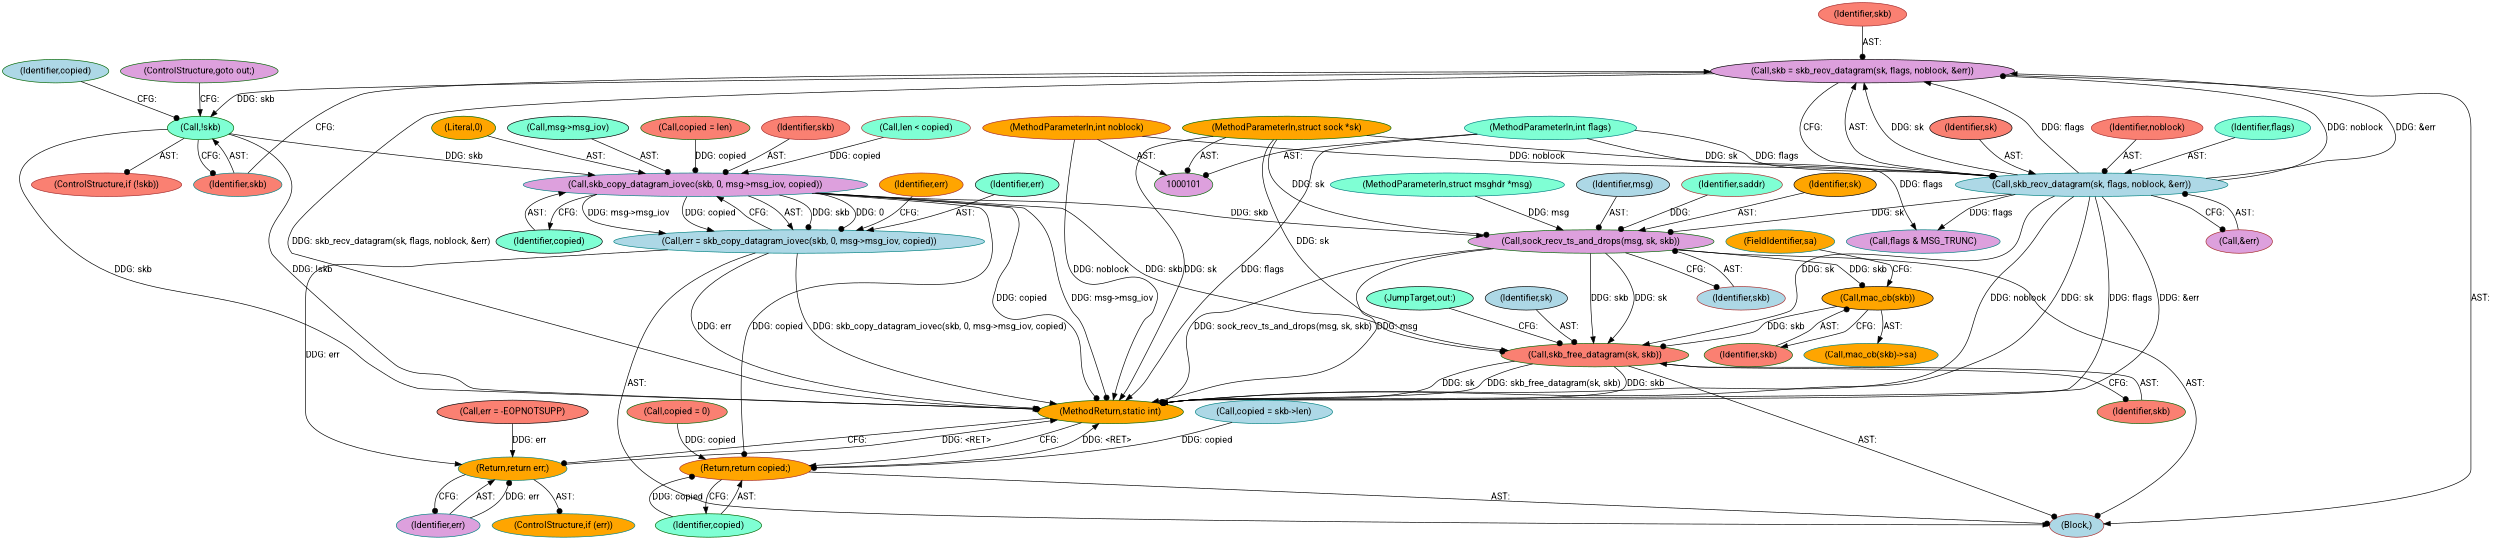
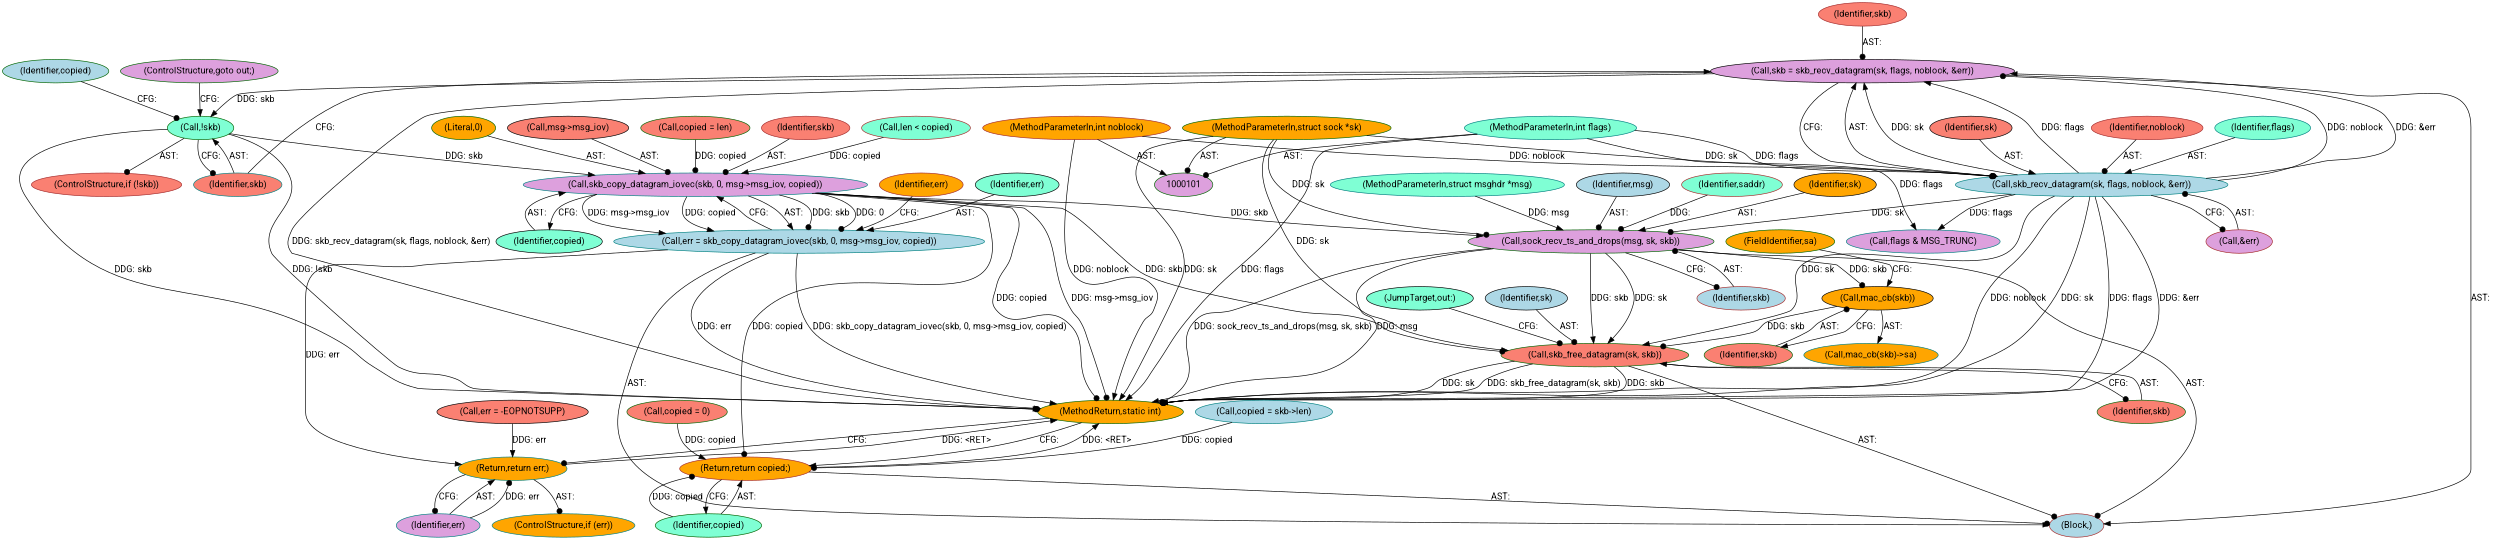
  digraph {
    fontname=Roboto
    node [color=teal fillcolor=salmon fontname=Roboto style=filled]
    edge [arrowhead=normal fontname=Roboto]
    n1 [color=black fillcolor=plum label="(Call,skb = skb_recv_datagram(sk, flags, noblock, &err))"]
    n2 [fillcolor=lightblue label="(Call,skb_recv_datagram(sk, flags, noblock, &err))"]
    n3 [color=darkgreen fillcolor=aquamarine label="(Call,!skb)"]
    n4 [color=darkgreen fillcolor=orange label="(MethodReturn,static int)"]
    n5 [color=brown fillcolor=lightblue label="(Block,)"]
    n6 [color=darkgreen fillcolor=plum label="(Call,sock_recv_ts_and_drops(msg, sk, skb))"]
    n7 [color=darkgreen label="(Call,skb_free_datagram(sk, skb))"]
    n8 [color=brown fillcolor=plum label="(Call,&err)"]
    n9 [fillcolor=plum label="(Call,flags & MSG_TRUNC)"]
    n10 [fillcolor=plum label="(Call,skb_copy_datagram_iovec(skb, 0, msg->msg_iov, copied))"]
    n11 [label="(Identifier,skb)"]
    n12 [color=brown label="(ControlStructure,if (!skb))"]
    n13 [color=brown fillcolor=orange label="(Return,return copied;)"]
    n14 [fillcolor=orange label="(Return,return err;)"]
    n15 [color=black fillcolor=orange label="(Call,mac_cb(skb))"]
    n16 [color=brown fillcolor=lightblue label="(Identifier,skb)"]
    n17 [color=darkgreen label="(Identifier,skb)"]
    n18 [color=darkgreen fillcolor=orange label="(MethodParameterIn,struct sock *sk)"]
    1000101 [color=darkgreen fillcolor=plum]
    n20 [fillcolor=aquamarine label="(MethodParameterIn,int flags)"]
    n21 [color=brown fillcolor=orange label="(MethodParameterIn,int noblock)"]
    n22 [fillcolor=lightblue label="(Call,err = skb_copy_datagram_iovec(skb, 0, msg->msg_iov, copied))"]
    n23 [color=black fillcolor=aquamarine label="(Identifier,copied)"]
    n24 [color=darkgreen fillcolor=aquamarine label="(Identifier,copied)"]
    n25 [fillcolor=plum label="(Identifier,err)"]
    n26 [fillcolor=orange label="(ControlStructure,if (err))"]
    n27 [fillcolor=orange label="(Call,mac_cb(skb)->sa)"]
    n28 [color=darkgreen label="(Identifier,skb)"]
    n29 [color=brown fillcolor=aquamarine label="(Identifier,saddr)"]
    n30 [color=darkgreen fillcolor=lightblue label="(Identifier,copied)"]
    n31 [color=darkgreen fillcolor=orange label="(Literal,0)"]
    n32 [fillcolor=lightblue label="(Call,copied = skb->len)"]
    n33 [color=brown fillcolor=orange label="(Identifier,err)"]
    n34 [color=black label="(Call,err = -EOPNOTSUPP)"]
-   n35 [color=black fillcolor=aquamarine label="(Call,msg->msg_iov)"]
+   n35 [color=black label="(Call,msg->msg_iov)"]
    n36 [color=darkgreen label="(Call,copied = len)"]
    n37 [color=brown label="(Identifier,skb)"]
    n38 [color=brown label="(Identifier,skb)"]
    n39 [color=black fillcolor=orange label="(Identifier,sk)"]
    n40 [color=darkgreen label="(Call,copied = 0)"]
    n41 [color=black fillcolor=aquamarine label="(JumpTarget,out:)"]
    n42 [color=black label="(Identifier,sk)"]
    n43 [color=brown label="(Identifier,noblock)"]
    n44 [fillcolor=aquamarine label="(MethodParameterIn,struct msghdr *msg)"]
-   n45 [fillcolor=orange label="(FieldIdentifier,sa)"]
+   n45 [color=darkgreen fillcolor=orange label="(FieldIdentifier,sa)"]
    n46 [color=black fillcolor=lightblue label="(Identifier,sk)"]
    n47 [fillcolor=aquamarine label="(Identifier,flags)"]
    n48 [color=darkgreen fillcolor=plum label="(ControlStructure,goto out;)"]
    n49 [color=brown fillcolor=aquamarine label="(Call,len < copied)"]
    n50 [color=black fillcolor=lightblue label="(Identifier,msg)"]
    n51 [color=black fillcolor=aquamarine label="(Identifier,err)"]
    n1 -> n2 [arrowhead=dot label="CFG: "]
    n1 -> n3 [label="DDG: skb"]
    n1 -> n4 [arrowhead=dot label="DDG: skb_recv_datagram(sk, flags, noblock, &err)"]
    n1 -> n5 [label="AST: "]
    n2 -> n1 [label="AST: "]
    n2 -> n1 [label="DDG: sk"]
    n2 -> n1 [label="DDG: flags"]
    n2 -> n1 [arrowhead=dot label="DDG: noblock"]
    n2 -> n1 [label="DDG: &err"]
    n2 -> n4 [label="DDG: flags"]
    n2 -> n4 [arrowhead=dot label="DDG: &err"]
    n2 -> n4 [arrowhead=dot label="DDG: noblock"]
    n2 -> n4 [label="DDG: sk"]
    n2 -> n6 [arrowhead=dot label="DDG: sk"]
    n2 -> n7 [label="DDG: sk"]
    n2 -> n8 [arrowhead=dot label="CFG: "]
    n2 -> n9 [label="DDG: flags"]
    n3 -> n4 [arrowhead=dot label="DDG: skb"]
    n3 -> n4 [label="DDG: !skb"]
    n3 -> n10 [label="DDG: skb"]
    n3 -> n11 [arrowhead=dot label="CFG: "]
    n3 -> n12 [arrowhead=dot label="AST: "]
    n4 -> n13 [label="CFG: "]
    n4 -> n14 [arrowhead=dot label="CFG: "]
    n6 -> n4 [label="DDG: msg"]
    n6 -> n4 [arrowhead=dot label="DDG: sock_recv_ts_and_drops(msg, sk, skb)"]
    n6 -> n5 [arrowhead=dot label="AST: "]
    n6 -> n7 [label="DDG: sk"]
    n6 -> n7 [label="DDG: skb"]
    n6 -> n15 [arrowhead=dot label="DDG: skb"]
    n6 -> n16 [arrowhead=dot label="CFG: "]
    n7 -> n4 [label="DDG: skb"]
    n7 -> n4 [arrowhead=dot label="DDG: sk"]
    n7 -> n4 [label="DDG: skb_free_datagram(sk, skb)"]
    n7 -> n5 [arrowhead=dot label="AST: "]
    n7 -> n17 [arrowhead=dot label="CFG: "]
    n8 -> n2 [arrowhead=dot label="AST: "]
    n10 -> n4 [arrowhead=dot label="DDG: copied"]
    n10 -> n4 [arrowhead=dot label="DDG: msg->msg_iov"]
    n10 -> n6 [label="DDG: skb"]
    n10 -> n7 [arrowhead=dot label="DDG: skb"]
    n10 -> n13 [arrowhead=dot label="DDG: copied"]
    n10 -> n22 [label="AST: "]
    n10 -> n22 [arrowhead=dot label="DDG: skb"]
    n10 -> n22 [arrowhead=dot label="DDG: 0"]
    n10 -> n22 [label="DDG: msg->msg_iov"]
    n10 -> n22 [label="DDG: copied"]
    n10 -> n23 [label="CFG: "]
    n11 -> n1 [label="CFG: "]
    n11 -> n3 [label="AST: "]
    n13 -> n4 [label="DDG: <RET>"]
    n13 -> n5 [arrowhead=dot label="AST: "]
    n13 -> n24 [label="CFG: "]
    n14 -> n4 [label="DDG: <RET>"]
    n14 -> n25 [arrowhead=dot label="CFG: "]
    n14 -> n26 [arrowhead=dot label="AST: "]
    n15 -> n7 [arrowhead=dot label="DDG: skb"]
    n15 -> n27 [label="AST: "]
    n15 -> n28 [label="CFG: "]
    n16 -> n6 [arrowhead=dot label="AST: "]
    n17 -> n7 [label="AST: "]
    n18 -> n2 [arrowhead=dot label="DDG: sk"]
    n18 -> n4 [label="DDG: sk"]
    n18 -> n6 [arrowhead=dot label="DDG: sk"]
    n18 -> n7 [label="DDG: sk"]
    n18 -> 1000101 [arrowhead=dot label="AST: "]
    n20 -> n2 [arrowhead=dot label="DDG: flags"]
    n20 -> n4 [label="DDG: flags"]
    n20 -> n9 [label="DDG: flags"]
    n20 -> 1000101 [arrowhead=dot label="AST: "]
    n21 -> n2 [label="DDG: noblock"]
    n21 -> n4 [label="DDG: noblock"]
    n21 -> 1000101 [label="AST: "]
    n22 -> n4 [label="DDG: skb_copy_datagram_iovec(skb, 0, msg->msg_iov, copied)"]
    n22 -> n4 [label="DDG: err"]
    n22 -> n5 [label="AST: "]
    n22 -> n10 [label="CFG: "]
    n22 -> n14 [label="DDG: err"]
    n23 -> n10 [label="AST: "]
    n24 -> n13 [label="AST: "]
    n24 -> n13 [arrowhead=dot label="DDG: copied"]
    n25 -> n14 [label="AST: "]
    n25 -> n14 [arrowhead=dot label="DDG: err"]
    n28 -> n15 [arrowhead=dot label="AST: "]
    n29 -> n6 [arrowhead=dot label="DDG: "]
    n30 -> n3 [arrowhead=dot label="CFG: "]
    n31 -> n10 [label="AST: "]
    n32 -> n13 [arrowhead=dot label="DDG: copied"]
    n33 -> n22 [label="CFG: "]
    n34 -> n14 [label="DDG: err"]
    n35 -> n10 [arrowhead=dot label="AST: "]
    n36 -> n10 [arrowhead=dot label="DDG: copied"]
    n37 -> n10 [arrowhead=dot label="AST: "]
    n38 -> n1 [arrowhead=dot label="AST: "]
    n39 -> n6 [label="AST: "]
    n40 -> n13 [label="DDG: copied"]
    n41 -> n7 [arrowhead=dot label="CFG: "]
    n42 -> n2 [label="AST: "]
    n43 -> n2 [arrowhead=dot label="AST: "]
    n44 -> n6 [label="DDG: msg"]
    n45 -> n15 [label="CFG: "]
    n46 -> n7 [arrowhead=dot label="AST: "]
    n47 -> n2 [label="AST: "]
    n48 -> n3 [label="CFG: "]
    n49 -> n10 [label="DDG: copied"]
    n50 -> n6 [arrowhead=dot label="AST: "]
    n51 -> n22 [label="AST: "]
  }
